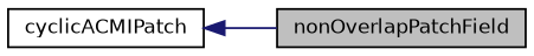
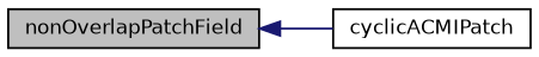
  digraph {
    rankdir=LR
    node [color=black fontname=Helvetica fontsize=10 shape=record]
    n1 [fillcolor=grey75 fontcolor=black height=0.2 label=nonOverlapPatchField style=filled width=0.4]
    n2 [height=0.2 label=cyclicACMIPatch width=0.4]
-   n2 -> n1 [color=midnightblue dir=back fontname=Helvetica fontsize=10 labelfontname=Helvetica labelfontsize=10 style=solid]
+   n1 -> n2 [color=midnightblue dir=back fontname=Helvetica fontsize=10 labelfontname=Helvetica labelfontsize=10 style=solid]
  }
